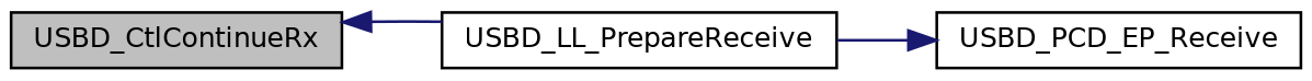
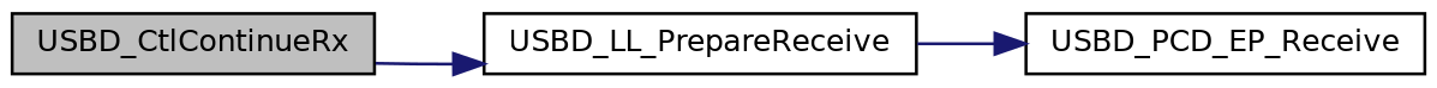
  digraph {
    rankdir=LR
    node [color=black fillcolor=white fontname=Helvetica fontsize=10 shape=record style=filled]
    edge [color=midnightblue fontname=Helvetica fontsize=10 labelfontname=Helvetica labelfontsize=10 style=solid]
    n1 [fillcolor=grey75 fontcolor=black height=0.2 label=USBD_CtlContinueRx width=0.4]
    n2 [height=0.2 label=USBD_LL_PrepareReceive width=0.4]
    n3 [height=0.2 label=USBD_PCD_EP_Receive width=0.4]
-   n2 -> n1
+   n1 -> n2
    n2 -> n3
  }
